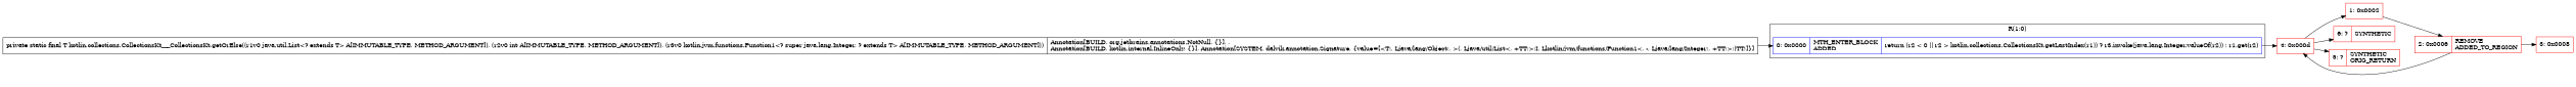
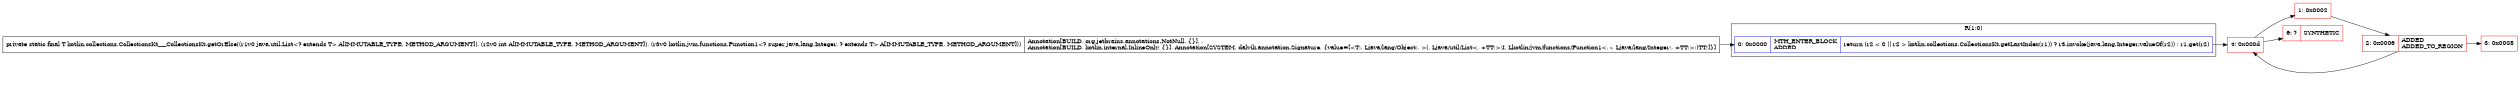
  digraph {
    rankdir=LR
    node [color=red shape=record]
    n1 [color=blue label="{0\:\ 0x0000|MTH_ENTER_BLOCK\lADDED\l|return (r2 \< 0 \|\| r2 \> kotlin.collections.CollectionsKt.getLastIndex(r1)) ? r3.invoke(java.lang.Integer.valueOf(r2)) : r1.get(r2)\l}"]
    n2 [label="{4\:\ 0x000d}"]
    n3 [label="{1\:\ 0x0002}"]
-   n4 [label="{2\:\ 0x0006|REMOVE\lADDED_TO_REGION\l}"]
+   n4 [label="{2\:\ 0x0006|ADDED\lADDED_TO_REGION\l}"]
    n5 [label="{6\:\ ?|SYNTHETIC\l}"]
-   n6 [label="{5\:\ ?|SYNTHETIC\lORIG_RETURN\l}"]
    n7 [label="{3\:\ 0x0008}"]
    n8 [label="{private static final T kotlin.collections.CollectionsKt___CollectionsKt.getOrElse((r1v0 java.util.List\<? extends T\> A[IMMUTABLE_TYPE, METHOD_ARGUMENT]), (r2v0 int A[IMMUTABLE_TYPE, METHOD_ARGUMENT]), (r3v0 kotlin.jvm.functions.Function1\<? super java.lang.Integer, ? extends T\> A[IMMUTABLE_TYPE, METHOD_ARGUMENT]))  | Annotation[BUILD, org.jetbrains.annotations.NotNull, \{\}], , \lAnnotation[BUILD, kotlin.internal.InlineOnly, \{\}], Annotation[SYSTEM, dalvik.annotation.Signature, \{value=[\<T:, Ljava\/lang\/Object;, \>(, Ljava\/util\/List\<, +TT;\>;I, Lkotlin\/jvm\/functions\/Function1\<, \-, Ljava\/lang\/Integer;, +TT;\>;)TT;]\}]\l}" color=""]
    subgraph cluster_1 {
      label="R(1:0)"
      n1
    }
    n1 -> n2
    n2 -> n3
    n2 -> n5
-   n2 -> n6
    n3 -> n4
    n4 -> n2
    n4 -> n7
    n8 -> n1
  }
